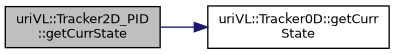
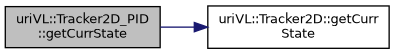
  digraph {
    rankdir=LR
    node [color=black fontname=Helvetica fontsize=10 shape=record style=filled]
    n1 [fillcolor=grey75 fontcolor=black height=0.2 label="uriVL::Tracker2D_PID\l::getCurrState" width=0.4]
-   n2 [fillcolor=white height=0.2 label="uriVL::Tracker0D::getCurr\lState" width=0.4]
+   n2 [fillcolor=white height=0.2 label="uriVL::Tracker2D::getCurr\lState" width=0.4]
    n1 -> n2 [color=midnightblue fontname=Helvetica fontsize=10 labelfontname=Helvetica labelfontsize=10 style=solid]
  }
